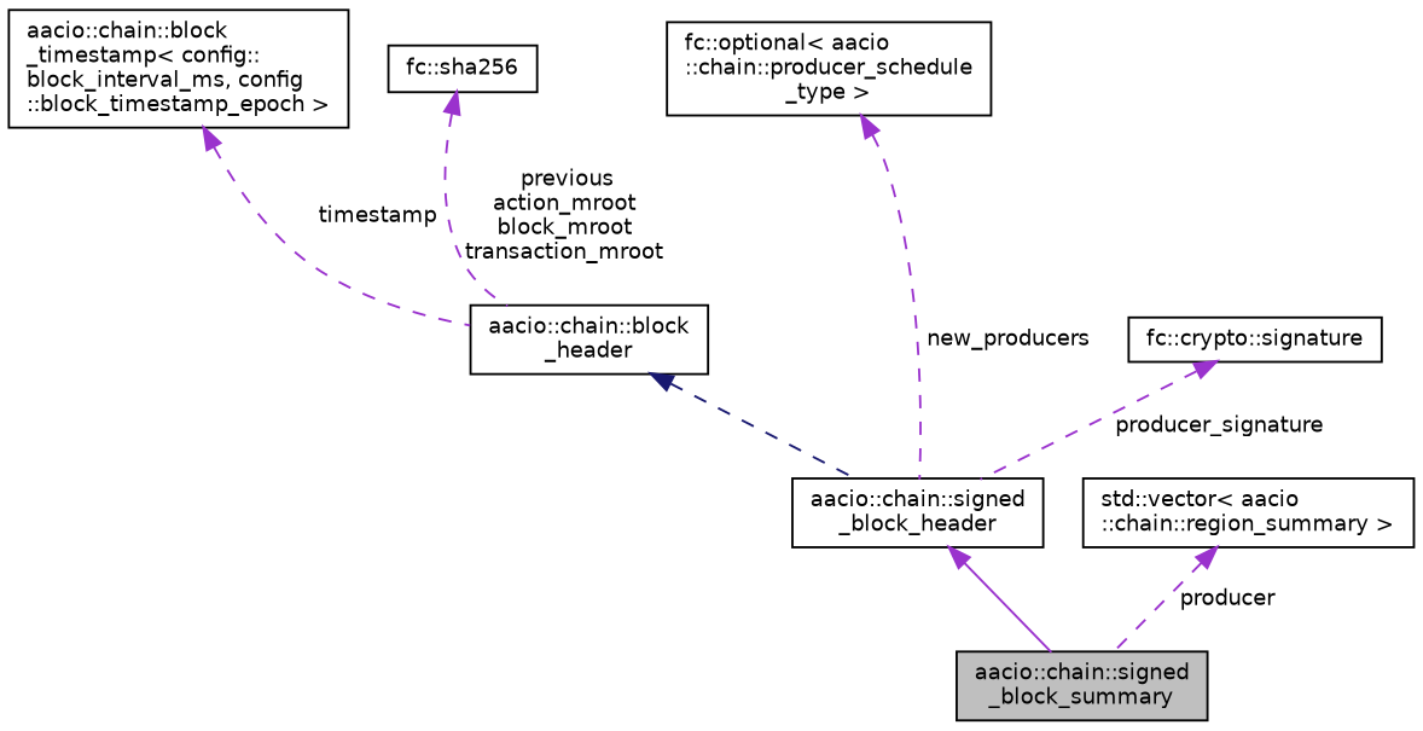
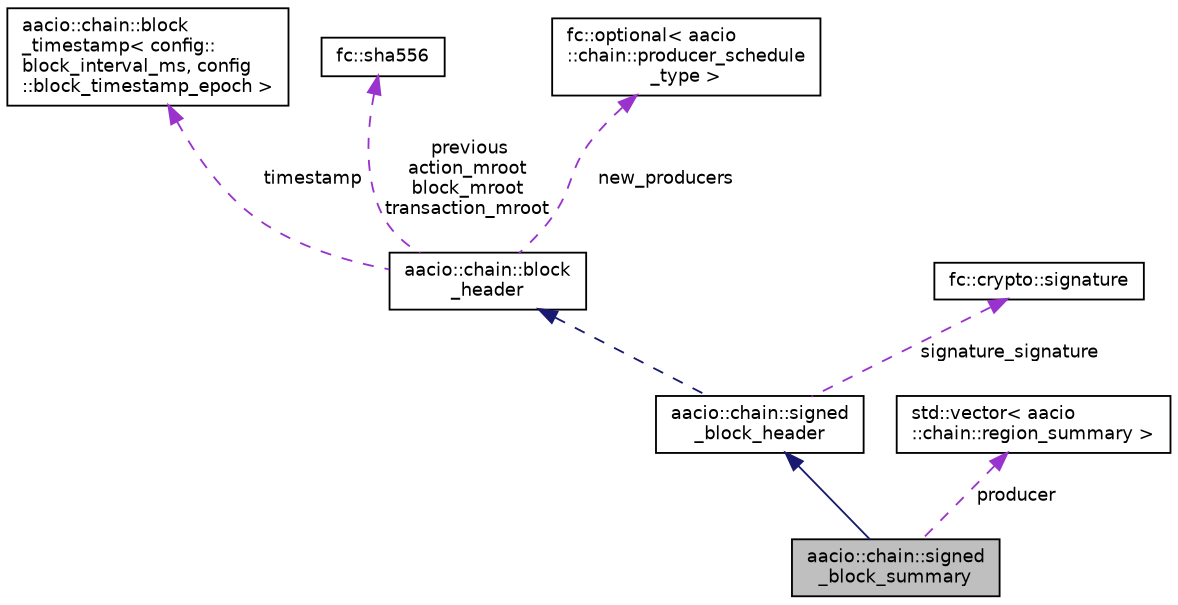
  digraph {
    rankdir=TB
    node [color=black fillcolor=white fontname=Helvetica fontsize=10 shape=record style=filled]
    edge [color=darkorchid3 dir=back fontname=Helvetica fontsize=10 labelfontname=Helvetica labelfontsize=10 style=dashed]
    n1 [fillcolor=grey75 fontcolor=black height=0.2 label="aacio::chain::signed\l_block_summary" width=0.4]
    n2 [height=0.2 label="aacio::chain::signed\l_block_header" width=0.4]
    n3 [height=0.2 label="aacio::chain::block\l_header" width=0.4]
    n4 [height=0.2 label="aacio::chain::block\l_timestamp\< config::\lblock_interval_ms, config\l::block_timestamp_epoch \>" width=0.4]
    n5 [height=0.2 label="fc::optional\< aacio\l::chain::producer_schedule\l_type \>" width=0.4]
-   n6 [height=0.2 label="fc::sha256" width=0.4]
+   n6 [height=0.2 label="fc::sha556" width=0.4]
    n7 [height=0.2 label="fc::crypto::signature" width=0.4]
    n8 [height=0.2 label="std::vector\< aacio\l::chain::region_summary \>" width=0.4]
-   n2 -> n1 [style=solid]
+   n2 -> n1 [color=midnightblue style=solid]
    n3 -> n2 [color=midnightblue]
    n4 -> n3 [label=" timestamp"]
-   n5 -> n2 [label=" new_producers"]
+   n5 -> n3 [label=" new_producers"]
    n6 -> n3 [label=" previous\naction_mroot\nblock_mroot\ntransaction_mroot"]
-   n7 -> n2 [label=" producer_signature"]
+   n7 -> n2 [label=" signature_signature"]
    n8 -> n1 [label=" producer"]
  }
